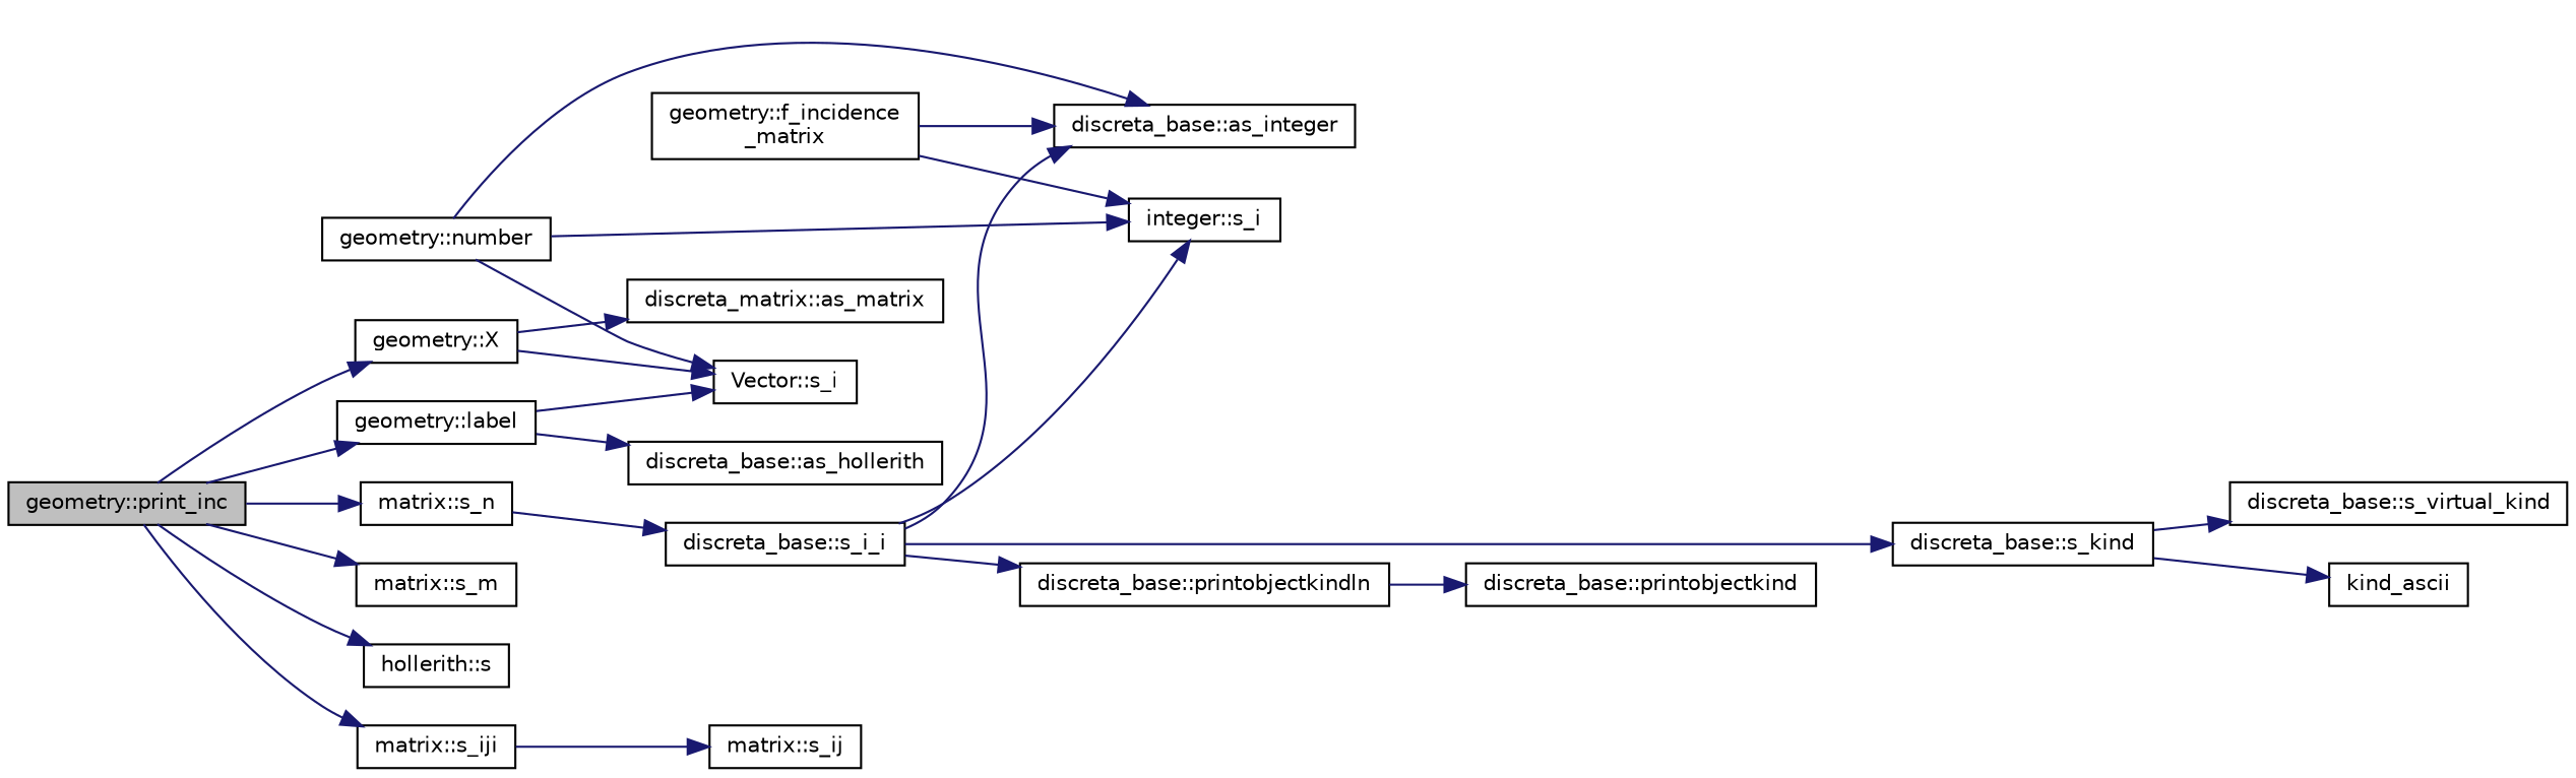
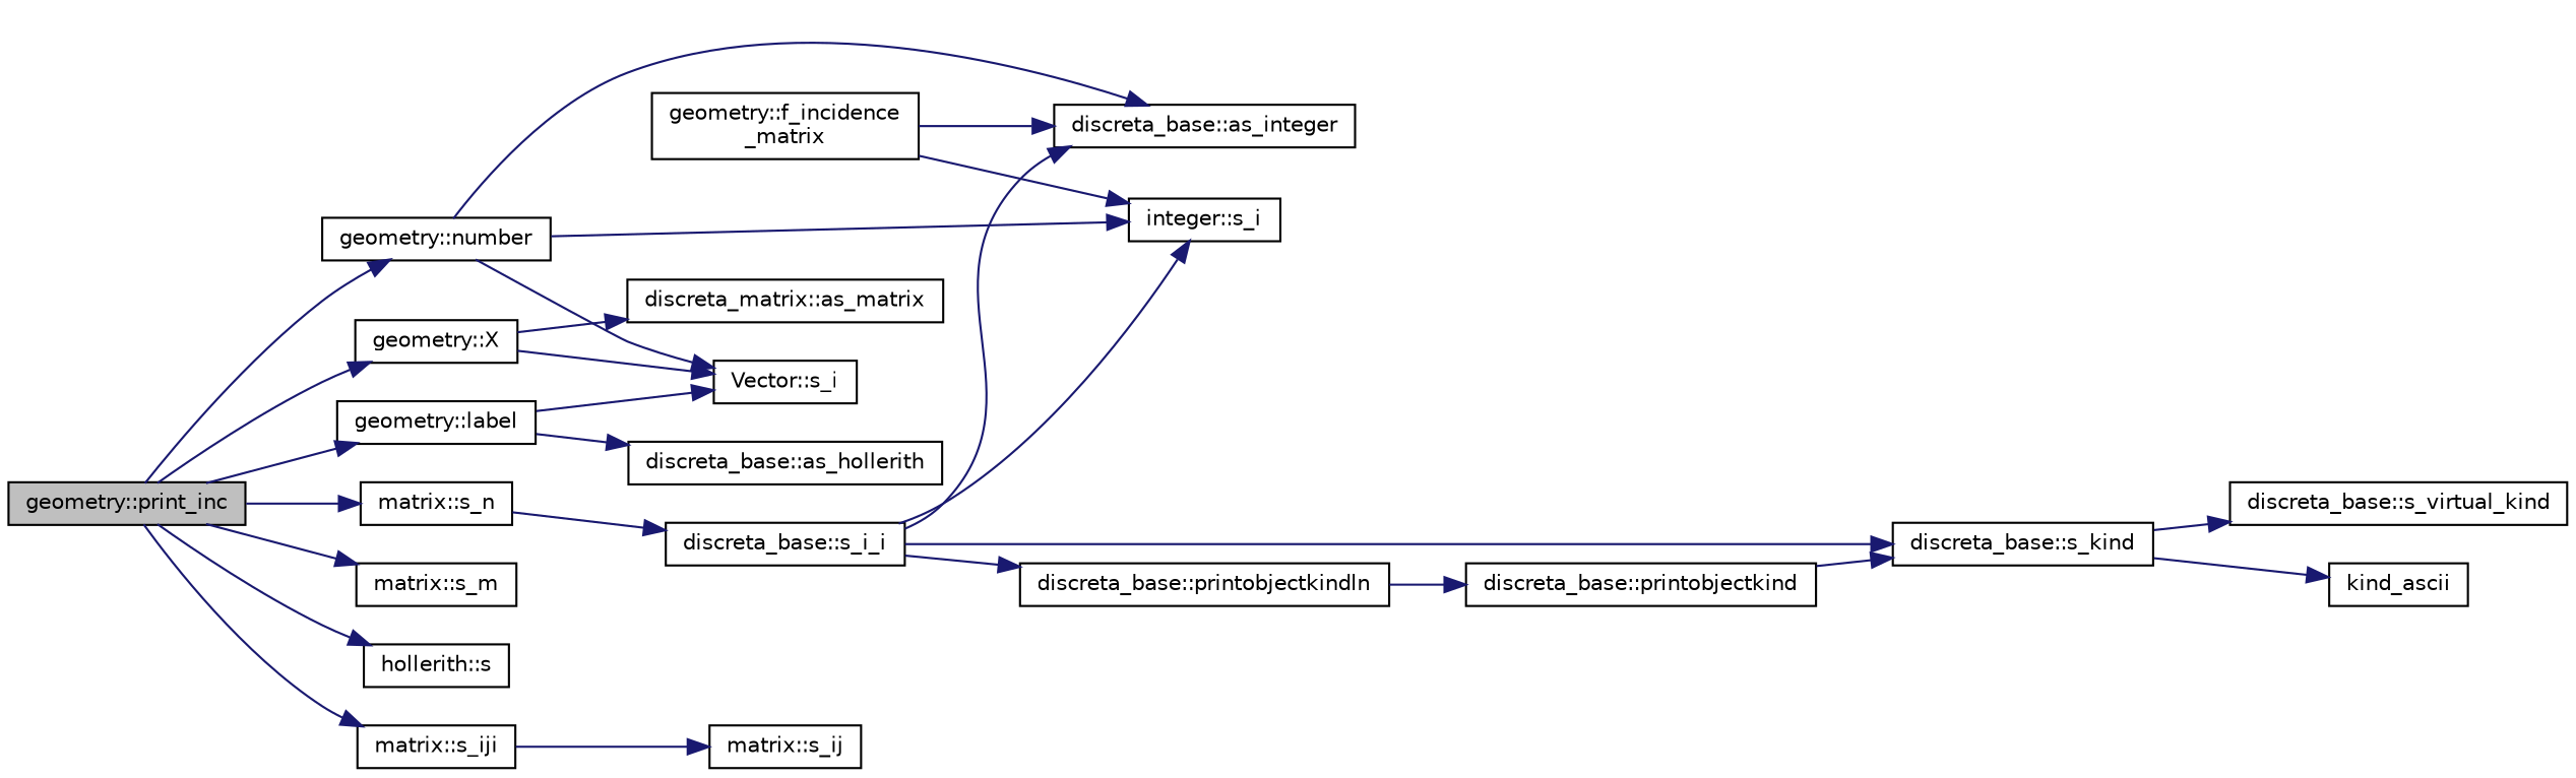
  digraph {
    fontname="DejaVu Sans"
    rankdir=LR
    node [color=black fillcolor=white fontname="DejaVu Sans" fontsize=10 shape=record style=filled]
    edge [color=midnightblue fontname="DejaVu Sans" fontsize=10 labelfontname=Helvetica labelfontsize=10 style=solid]
    n1 [fillcolor=grey75 fontcolor=black height=0.2 label="geometry::print_inc" width=0.4]
    n2 [height=0.2 label="geometry::X" width=0.4]
    n3 [height=0.2 label="matrix::s_m" width=0.4]
    n4 [height=0.2 label="matrix::s_n" width=0.4]
    n5 [height=0.2 label="geometry::number" width=0.4]
    n6 [height=0.2 label="geometry::label" width=0.4]
    n7 [height=0.2 label="hollerith::s" width=0.4]
    n8 [height=0.2 label="matrix::s_iji" width=0.4]
    n9 [height=0.2 label="Vector::s_i" width=0.4]
    n10 [height=0.2 label="discreta_matrix::as_matrix" width=0.4]
    n11 [height=0.2 label="discreta_base::s_i_i" width=0.4]
    n12 [height=0.2 label="discreta_base::as_integer" width=0.4]
    n13 [height=0.2 label="integer::s_i" width=0.4]
    n14 [height=0.2 label="discreta_base::as_hollerith" width=0.4]
    n15 [height=0.2 label="geometry::f_incidence\l_matrix" width=0.4]
    n16 [height=0.2 label="matrix::s_ij" width=0.4]
    n17 [height=0.2 label="discreta_base::s_kind" width=0.4]
    n18 [height=0.2 label="discreta_base::printobjectkindln" width=0.4]
    n19 [height=0.2 label="discreta_base::s_virtual_kind" width=0.4]
    n20 [height=0.2 label=kind_ascii width=0.4]
    n21 [height=0.2 label="discreta_base::printobjectkind" width=0.4]
    n1 -> n2
    n1 -> n3
    n1 -> n4
+   n1 -> n5
    n1 -> n6
    n1 -> n7
    n1 -> n8
    n2 -> n9
    n2 -> n10
    n4 -> n11
    n5 -> n9
    n5 -> n12
    n5 -> n13
    n6 -> n9
    n6 -> n14
    n8 -> n16
    n11 -> n12
    n11 -> n13
    n11 -> n17
    n11 -> n18
    n15 -> n12
    n15 -> n13
    n17 -> n19
    n17 -> n20
    n18 -> n21
+   n21 -> n17
  }
